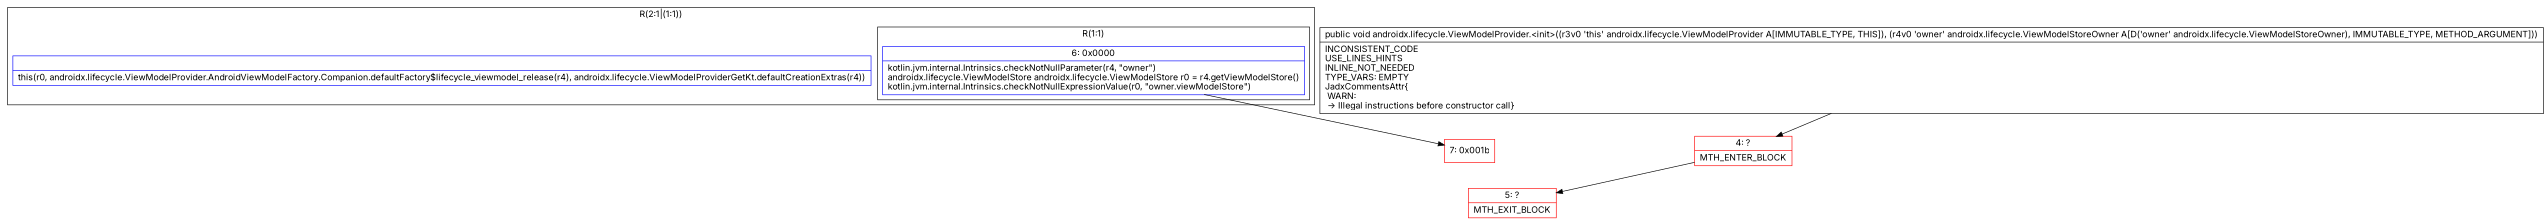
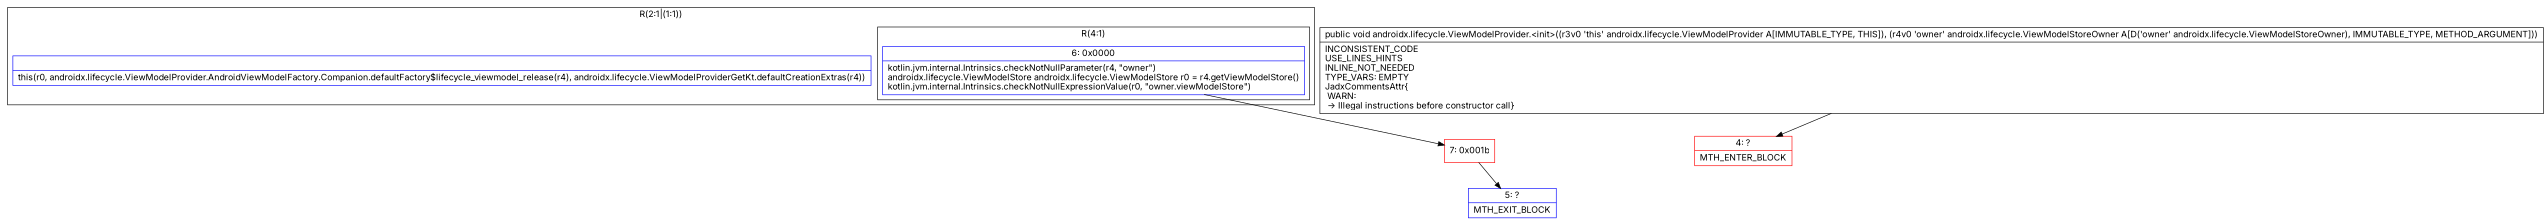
  digraph {
    fontname=Inter
    node [color=red fontname=Inter shape=record]
    edge [fontname=Inter]
    n1 [color=blue label="{6\:\ 0x0000|kotlin.jvm.internal.Intrinsics.checkNotNullParameter(r4, \"owner\")\landroidx.lifecycle.ViewModelStore androidx.lifecycle.ViewModelStore r0 = r4.getViewModelStore()\lkotlin.jvm.internal.Intrinsics.checkNotNullExpressionValue(r0, \"owner.viewModelStore\")\l}"]
    n2 [color=blue label="{|this(r0, androidx.lifecycle.ViewModelProvider.AndroidViewModelFactory.Companion.defaultFactory$lifecycle_viewmodel_release(r4), androidx.lifecycle.ViewModelProviderGetKt.defaultCreationExtras(r4))\l}"]
    n3 [label="{7\:\ 0x001b}"]
-   n4 [label="{5\:\ ?|MTH_EXIT_BLOCK\l}"]
+   n4 [color=blue label="{5\:\ ?|MTH_EXIT_BLOCK\l}"]
    n5 [label="{4\:\ ?|MTH_ENTER_BLOCK\l}"]
    n6 [label="{public void androidx.lifecycle.ViewModelProvider.\<init\>((r3v0 'this' androidx.lifecycle.ViewModelProvider A[IMMUTABLE_TYPE, THIS]), (r4v0 'owner' androidx.lifecycle.ViewModelStoreOwner A[D('owner' androidx.lifecycle.ViewModelStoreOwner), IMMUTABLE_TYPE, METHOD_ARGUMENT]))  | INCONSISTENT_CODE\lUSE_LINES_HINTS\lINLINE_NOT_NEEDED\lTYPE_VARS: EMPTY\lJadxCommentsAttr\{\l WARN: \l \-\> Illegal instructions before constructor call\}\l}" color=""]
    subgraph cluster_1 {
      label="R(2:1|(1:1))"
      n2
      subgraph cluster_2 {
-       label="R(1:1)"
+       label="R(4:1)"
        n1
      }
    }
    n1 -> n3
-   n5 -> n4
+   n3 -> n4
    n6 -> n5
  }
